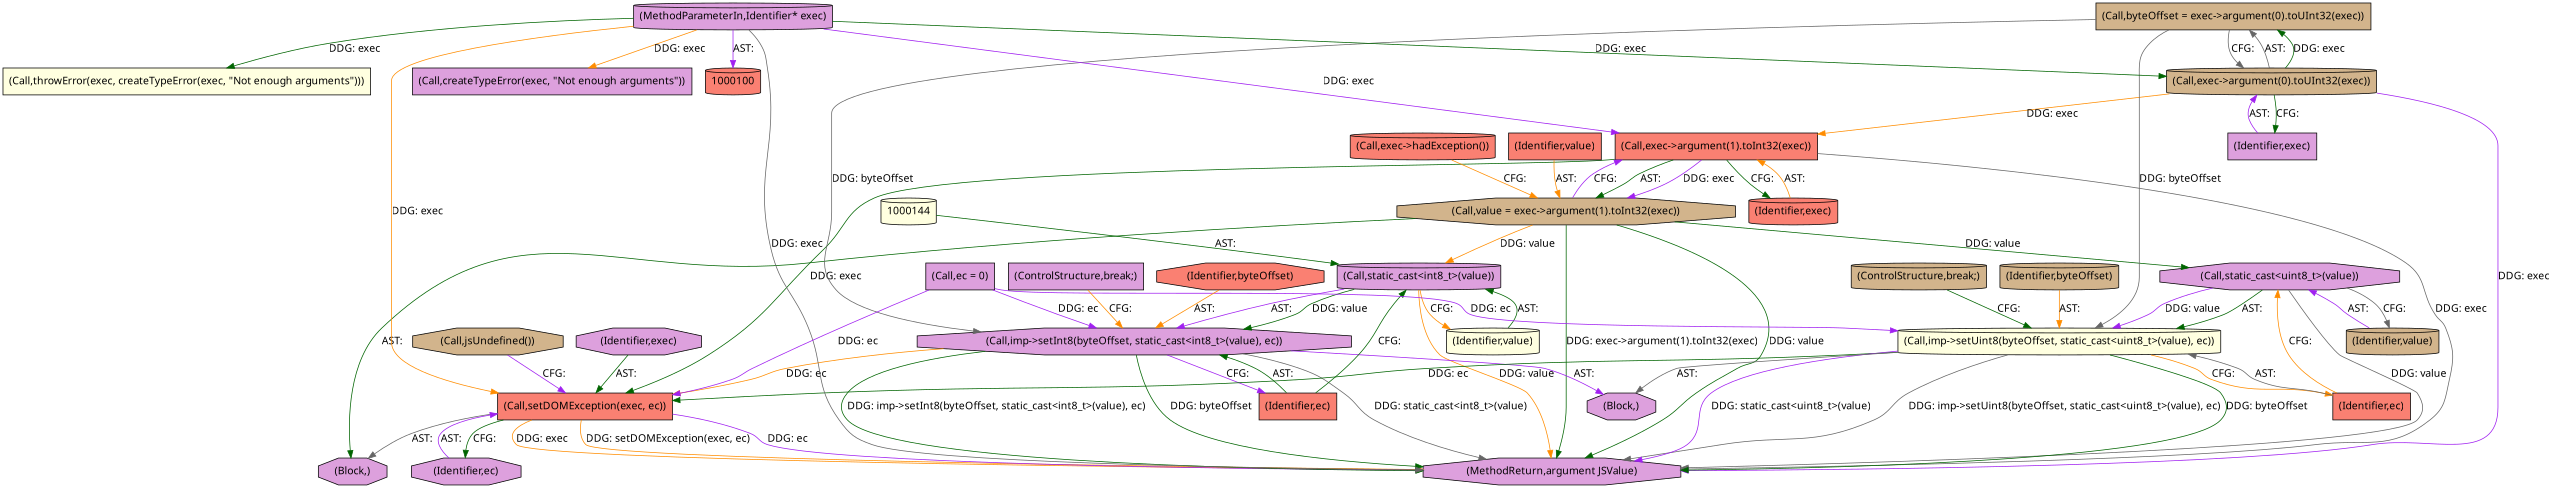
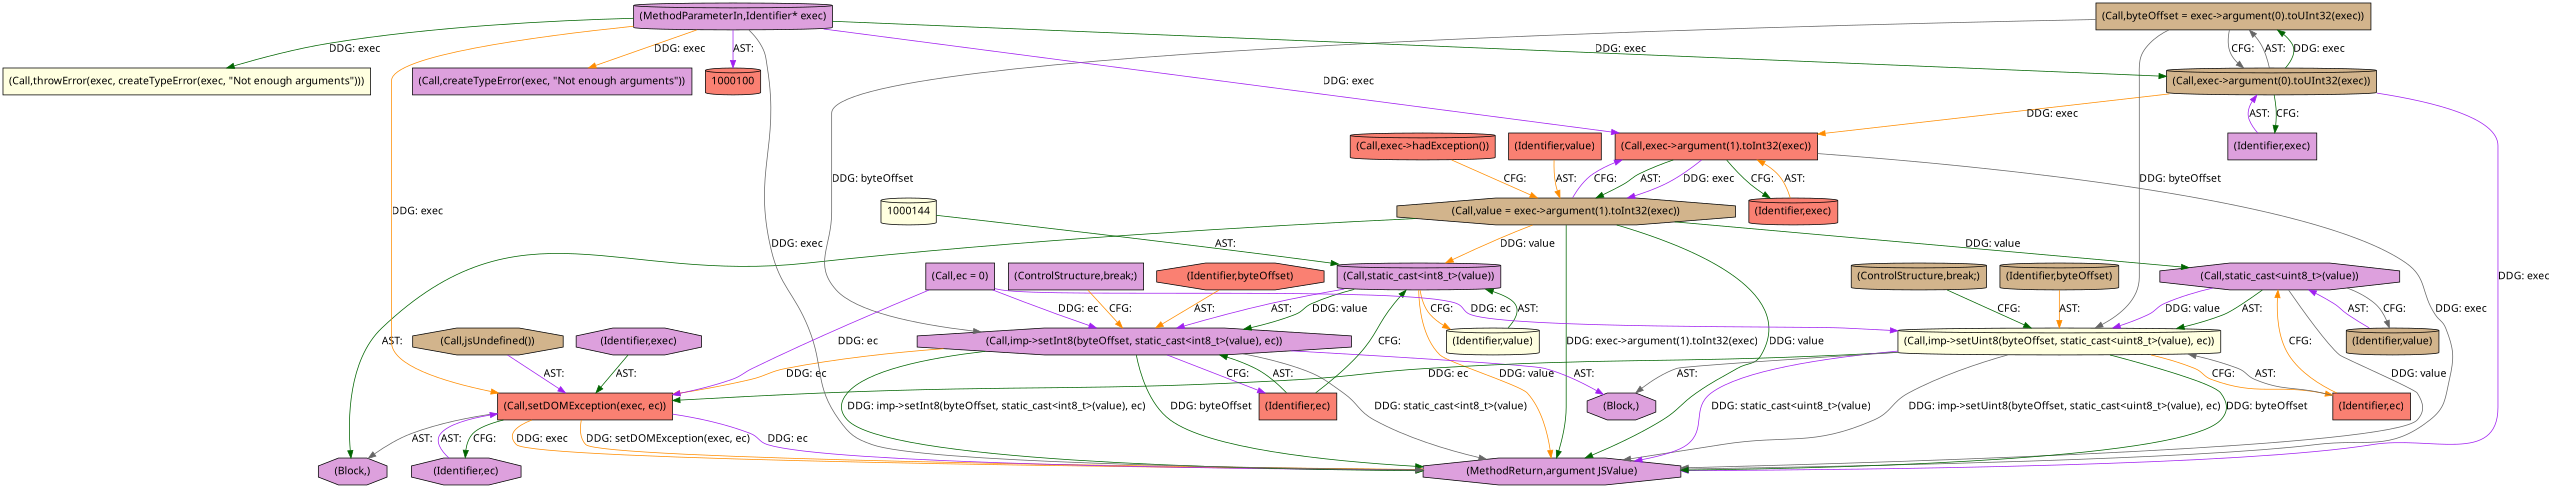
  digraph {
    fontname="Noto Sans"
    node [fillcolor=plum fontname="Noto Sans" shape=cylinder style=filled]
    edge [color=darkgreen fontname="Noto Sans"]
    n1 [fillcolor=salmon label="(Call,exec->argument(1).toInt32(exec))" shape=box]
    n2 [fillcolor=tan label="(Call,value = exec->argument(1).toInt32(exec))" shape=octagon]
    n3 [fillcolor=salmon label="(Call,setDOMException(exec, ec))" shape=box]
    n4 [label="(MethodReturn,argument JSValue)" shape=octagon]
    n5 [fillcolor=salmon label="(Identifier,exec)"]
    n6 [label="(Call,static_cast<int8_t>(value))"]
    n7 [label="(Call,static_cast<uint8_t>(value))" shape=octagon]
    n8 [label="(Block,)" shape=octagon]
    n9 [label="(Identifier,ec)" shape=octagon]
    n10 [fillcolor=tan label="(Call,exec->argument(0).toUInt32(exec))"]
    n11 [fillcolor=tan label="(Call,byteOffset = exec->argument(0).toUInt32(exec))" shape=box]
    n12 [label="(Identifier,exec)" shape=box]
    n13 [label="(Call,imp->setInt8(byteOffset, static_cast<int8_t>(value), ec))" shape=octagon]
    n14 [fillcolor=lightyellow label="(Call,imp->setUint8(byteOffset, static_cast<uint8_t>(value), ec))"]
    n15 [label="(MethodParameterIn,Identifier* exec)"]
    n16 [fillcolor=lightyellow label="(Call,throwError(exec, createTypeError(exec, \"Not enough arguments\")))" shape=box]
    n17 [label="(Call,createTypeError(exec, \"Not enough arguments\"))" shape=box]
    1000100 [fillcolor=salmon]
    n19 [fillcolor=lightyellow label="(Identifier,value)"]
    n20 [fillcolor=tan label="(Identifier,value)"]
    n21 [fillcolor=salmon label="(Identifier,ec)" shape=box]
    n22 [label="(Block,)" shape=octagon]
    n23 [fillcolor=salmon label="(Identifier,ec)" shape=box]
    n24 [fillcolor=tan label="(Identifier,byteOffset)"]
    n25 [label="(Call,ec = 0)" shape=box]
    n26 [fillcolor=tan label="(Call,jsUndefined())" shape=octagon]
    n27 [fillcolor=salmon label="(Call,exec->hadException())"]
    n28 [fillcolor=tan label="(ControlStructure,break;)"]
    n29 [label="(ControlStructure,break;)" shape=box]
    n30 [label="(Identifier,exec)" shape=octagon]
    n31 [fillcolor=salmon label="(Identifier,byteOffset)" shape=octagon]
    n32 [fillcolor=salmon label="(Identifier,value)" shape=box]
    1000144 [fillcolor=lightyellow]
    n1 -> n2 [label="AST: "]
    n1 -> n2 [color=purple label="DDG: exec"]
-   n1 -> n3 [label="DDG: exec"]
    n1 -> n4 [color=gray40 label="DDG: exec"]
    n1 -> n5 [label="CFG: "]
    n2 -> n1 [color=purple label="CFG: "]
    n2 -> n4 [label="DDG: value"]
    n2 -> n4 [label="DDG: exec->argument(1).toInt32(exec)"]
    n2 -> n6 [color=darkorange label="DDG: value"]
    n2 -> n7 [label="DDG: value"]
    n2 -> n8 [label="AST: "]
    n3 -> n4 [color=darkorange label="DDG: exec"]
    n3 -> n4 [color=darkorange label="DDG: setDOMException(exec, ec)"]
    n3 -> n4 [color=purple label="DDG: ec"]
    n3 -> n8 [color=gray40 label="AST: "]
    n3 -> n9 [label="CFG: "]
    n5 -> n1 [color=darkorange label="AST: "]
    n6 -> n4 [color=darkorange label="DDG: value"]
    n6 -> n13 [color=purple label="AST: "]
    n6 -> n13 [label="DDG: value"]
    n6 -> n19 [color=darkorange label="CFG: "]
    n7 -> n4 [color=gray40 label="DDG: value"]
    n7 -> n14 [label="AST: "]
    n7 -> n14 [color=purple label="DDG: value"]
    n7 -> n20 [color=gray40 label="CFG: "]
    n9 -> n3 [color=purple label="AST: "]
    n10 -> n1 [color=darkorange label="DDG: exec"]
    n10 -> n4 [color=purple label="DDG: exec"]
    n10 -> n11 [color=gray40 label="AST: "]
    n10 -> n11 [label="DDG: exec"]
    n10 -> n12 [label="CFG: "]
    n11 -> n10 [color=gray40 label="CFG: "]
    n11 -> n13 [color=gray40 label="DDG: byteOffset"]
    n11 -> n14 [color=gray40 label="DDG: byteOffset"]
    n12 -> n10 [color=purple label="AST: "]
    n13 -> n3 [color=darkorange label="DDG: ec"]
    n13 -> n4 [label="DDG: byteOffset"]
    n13 -> n4 [label="DDG: imp->setInt8(byteOffset, static_cast<int8_t>(value), ec)"]
    n13 -> n4 [color=gray40 label="DDG: static_cast<int8_t>(value)"]
    n13 -> n21 [color=purple label="CFG: "]
    n13 -> n22 [color=purple label="AST: "]
    n14 -> n3 [label="DDG: ec"]
    n14 -> n4 [color=gray40 label="DDG: imp->setUint8(byteOffset, static_cast<uint8_t>(value), ec)"]
    n14 -> n4 [label="DDG: byteOffset"]
    n14 -> n4 [color=purple label="DDG: static_cast<uint8_t>(value)"]
    n14 -> n22 [color=gray40 label="AST: "]
    n14 -> n23 [color=darkorange label="CFG: "]
    n15 -> n1 [color=purple label="DDG: exec"]
    n15 -> n3 [color=darkorange label="DDG: exec"]
    n15 -> n4 [color=gray40 label="DDG: exec"]
    n15 -> n10 [label="DDG: exec"]
    n15 -> n16 [label="DDG: exec"]
    n15 -> n17 [color=darkorange label="DDG: exec"]
    n15 -> 1000100 [color=purple label="AST: "]
    n19 -> n6 [label="AST: "]
    n20 -> n7 [color=purple label="AST: "]
    n21 -> n6 [label="CFG: "]
    n21 -> n13 [label="AST: "]
    n23 -> n7 [color=darkorange label="CFG: "]
    n23 -> n14 [color=gray40 label="AST: "]
    n24 -> n14 [color=darkorange label="AST: "]
    n25 -> n3 [color=purple label="DDG: ec"]
    n25 -> n13 [color=purple label="DDG: ec"]
    n25 -> n14 [color=purple label="DDG: ec"]
-   n26 -> n3 [color=purple label="CFG: "]
+   n26 -> n3 [color=purple label="AST: "]
    n27 -> n2 [color=darkorange label="CFG: "]
    n28 -> n14 [label="CFG: "]
    n29 -> n13 [color=darkorange label="CFG: "]
    n30 -> n3 [label="AST: "]
    n31 -> n13 [color=darkorange label="AST: "]
    n32 -> n2 [color=darkorange label="AST: "]
    1000144 -> n6 [label="AST: "]
  }
